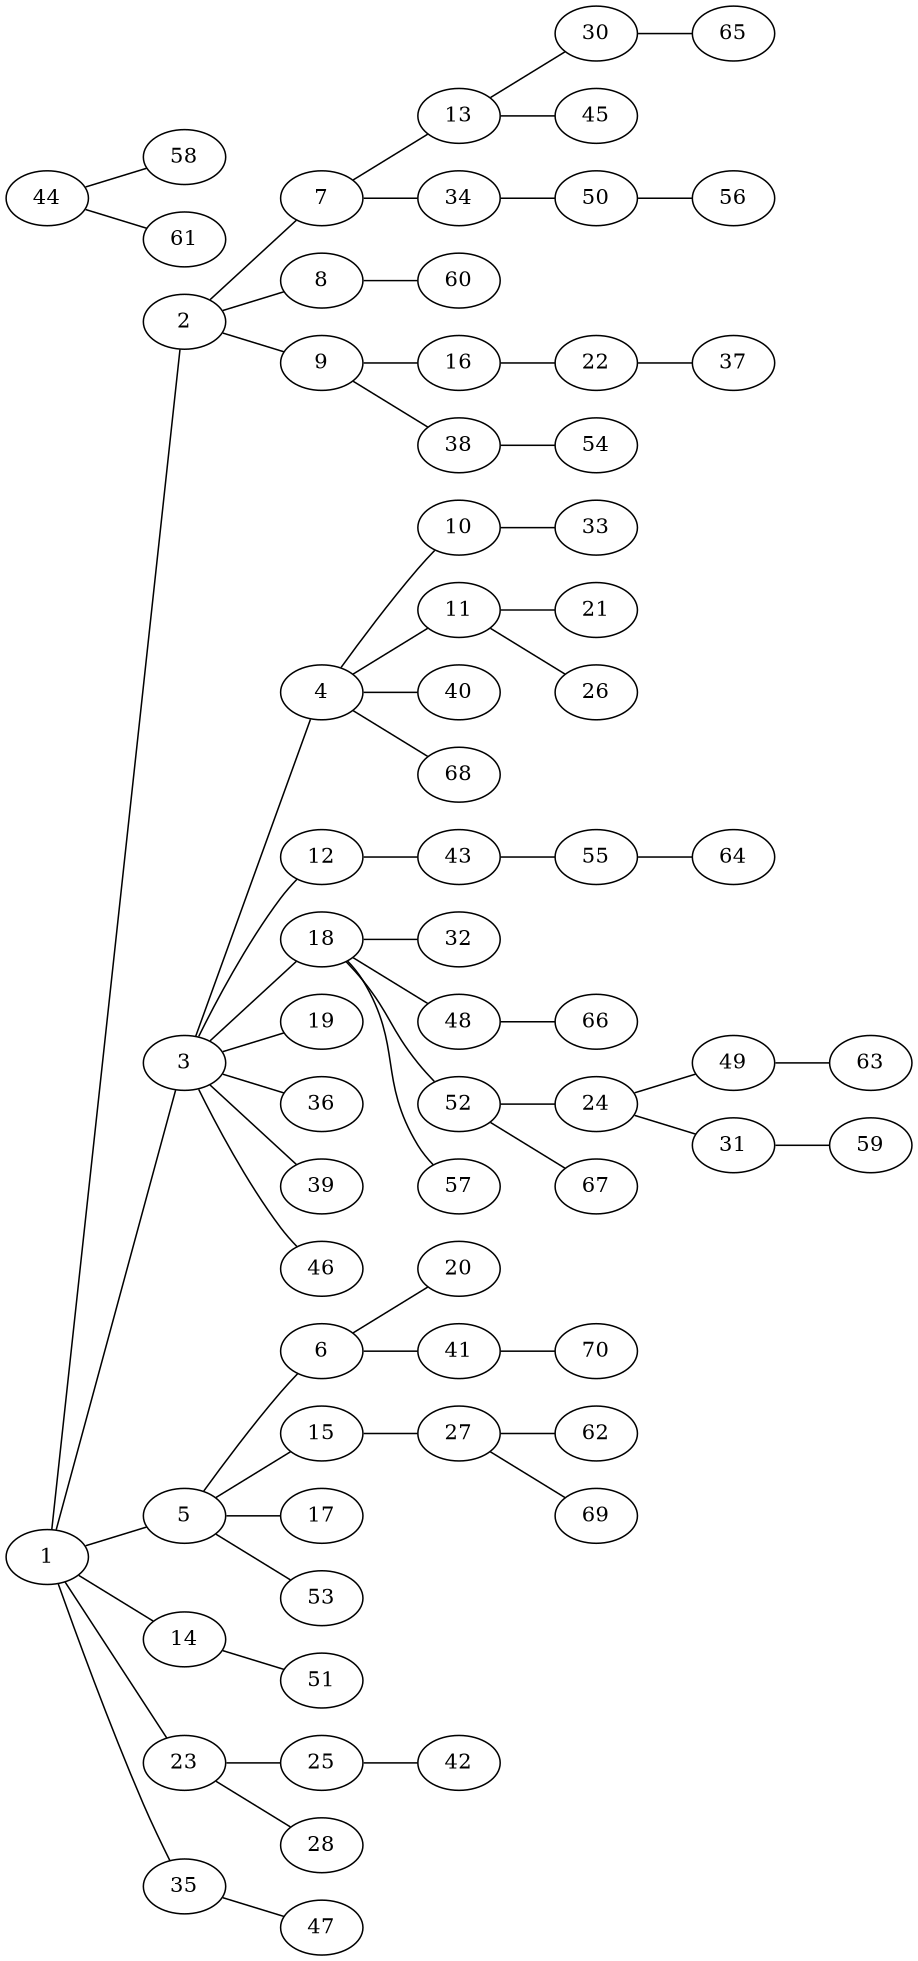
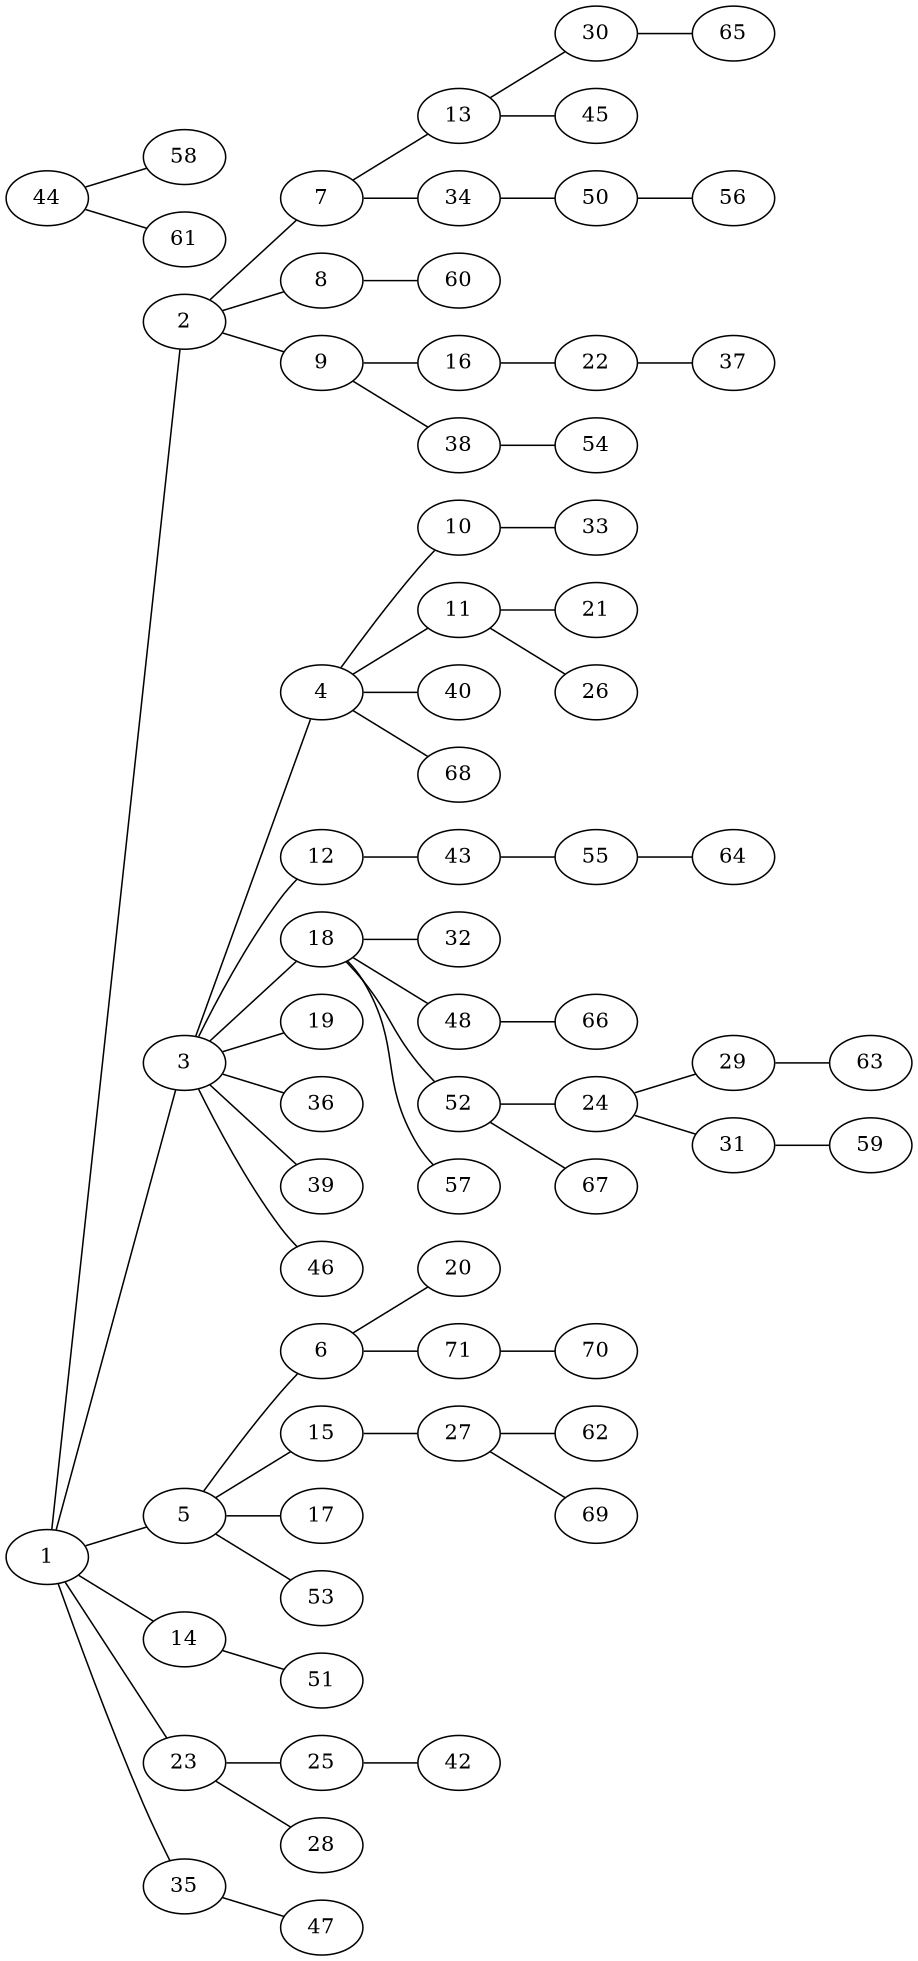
  graph {
    rankdir=LR
    1
    2
    3
    5
    14
    23
    35
    7
    8
    9
    4
    12
    18
    19
    36
    39
    46
    6
    15
    17
    53
    51
    25
    28
    47
    13
    34
    60
    16
    38
    10
    11
    40
    68
    43
    32
    48
    52
    57
    20
-   41
+   41 [label=71]
    27
    42
    30
    45
    50
    22
    54
    33
    21
    26
    55
    44
    58
    61
    66
    24
    67
-   29 [label=49]
+   29
    31
    70
    62
    69
    65
    56
    37
    64
    63
    59
    1 -- 2
    1 -- 3
    1 -- 5
    1 -- 14
    1 -- 23
    1 -- 35
    2 -- 7
    2 -- 8
    2 -- 9
    3 -- 4
    3 -- 12
    3 -- 18
    3 -- 19
    3 -- 36
    3 -- 39
    3 -- 46
    5 -- 6
    5 -- 15
    5 -- 17
    5 -- 53
    14 -- 51
    23 -- 25
    23 -- 28
    35 -- 47
    7 -- 13
    7 -- 34
    8 -- 60
    9 -- 16
    9 -- 38
    4 -- 10
    4 -- 11
    4 -- 40
    4 -- 68
    12 -- 43
    18 -- 32
    18 -- 48
    18 -- 52
    18 -- 57
    6 -- 20
    6 -- 41
    15 -- 27
    25 -- 42
    13 -- 30
    13 -- 45
    34 -- 50
    16 -- 22
    38 -- 54
    10 -- 33
    11 -- 21
    11 -- 26
    43 -- 55
    48 -- 66
    52 -- 24
    52 -- 67
    41 -- 70
    27 -- 62
    27 -- 69
    30 -- 65
    50 -- 56
    22 -- 37
    55 -- 64
    44 -- 58
    44 -- 61
    24 -- 29
    24 -- 31
    29 -- 63
    31 -- 59
  }
